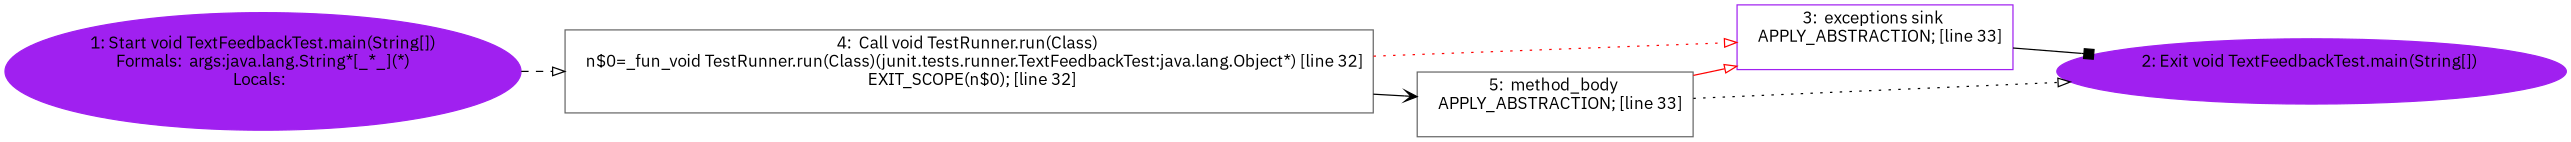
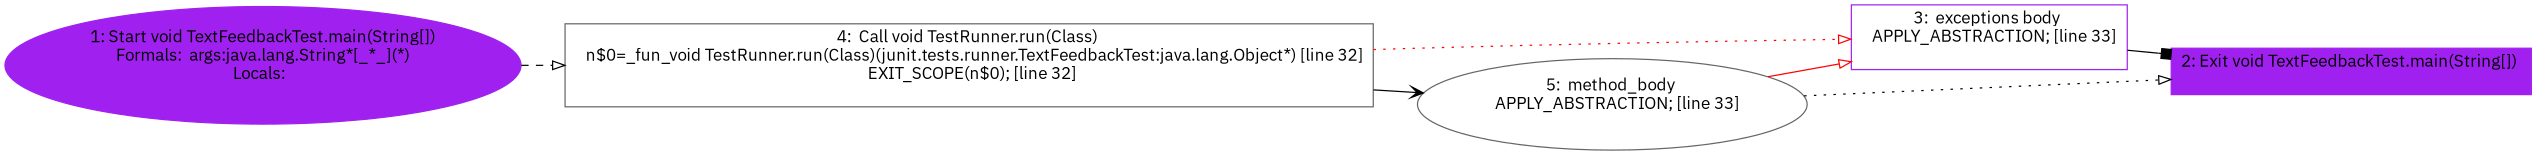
  digraph {
    fontname="IBM Plex Sans"
    rankdir=LR
    node [color=purple fontname="IBM Plex Sans" shape=box]
    edge [arrowhead=onormal fontname="IBM Plex Sans" style=solid]
    n1 [label="1: Start void TextFeedbackTest.main(String[])\nFormals:  args:java.lang.String*[_*_](*)\nLocals:  \n  " style=filled shape=""]
    n2 [color=gray40 label="4:  Call void TestRunner.run(Class) \n   n$0=_fun_void TestRunner.run(Class)(junit.tests.runner.TextFeedbackTest:java.lang.Object*) [line 32]\n  EXIT_SCOPE(n$0); [line 32]\n "]
-   n3 [label="3:  exceptions sink \n   APPLY_ABSTRACTION; [line 33]\n "]
-   n4 [color=gray40 label="5:  method_body \n   APPLY_ABSTRACTION; [line 33]\n "]
-   n5 [label="2: Exit void TextFeedbackTest.main(String[]) \n  " style=filled shape=""]
+   n3 [label="3:  exceptions body \n   APPLY_ABSTRACTION; [line 33]\n "]
+   n4 [color=gray40 label="5:  method_body \n   APPLY_ABSTRACTION; [line 33]\n " shape=ellipse]
+   n5 [label="2: Exit void TextFeedbackTest.main(String[]) \n  " style=filled]
    n1 -> n2 [style=dashed]
    n2 -> n3 [color=red style=dotted]
    n2 -> n4 [arrowhead=vee]
    n3 -> n5 [arrowhead=box]
    n4 -> n3 [color=red]
    n4 -> n5 [style=dotted]
  }
